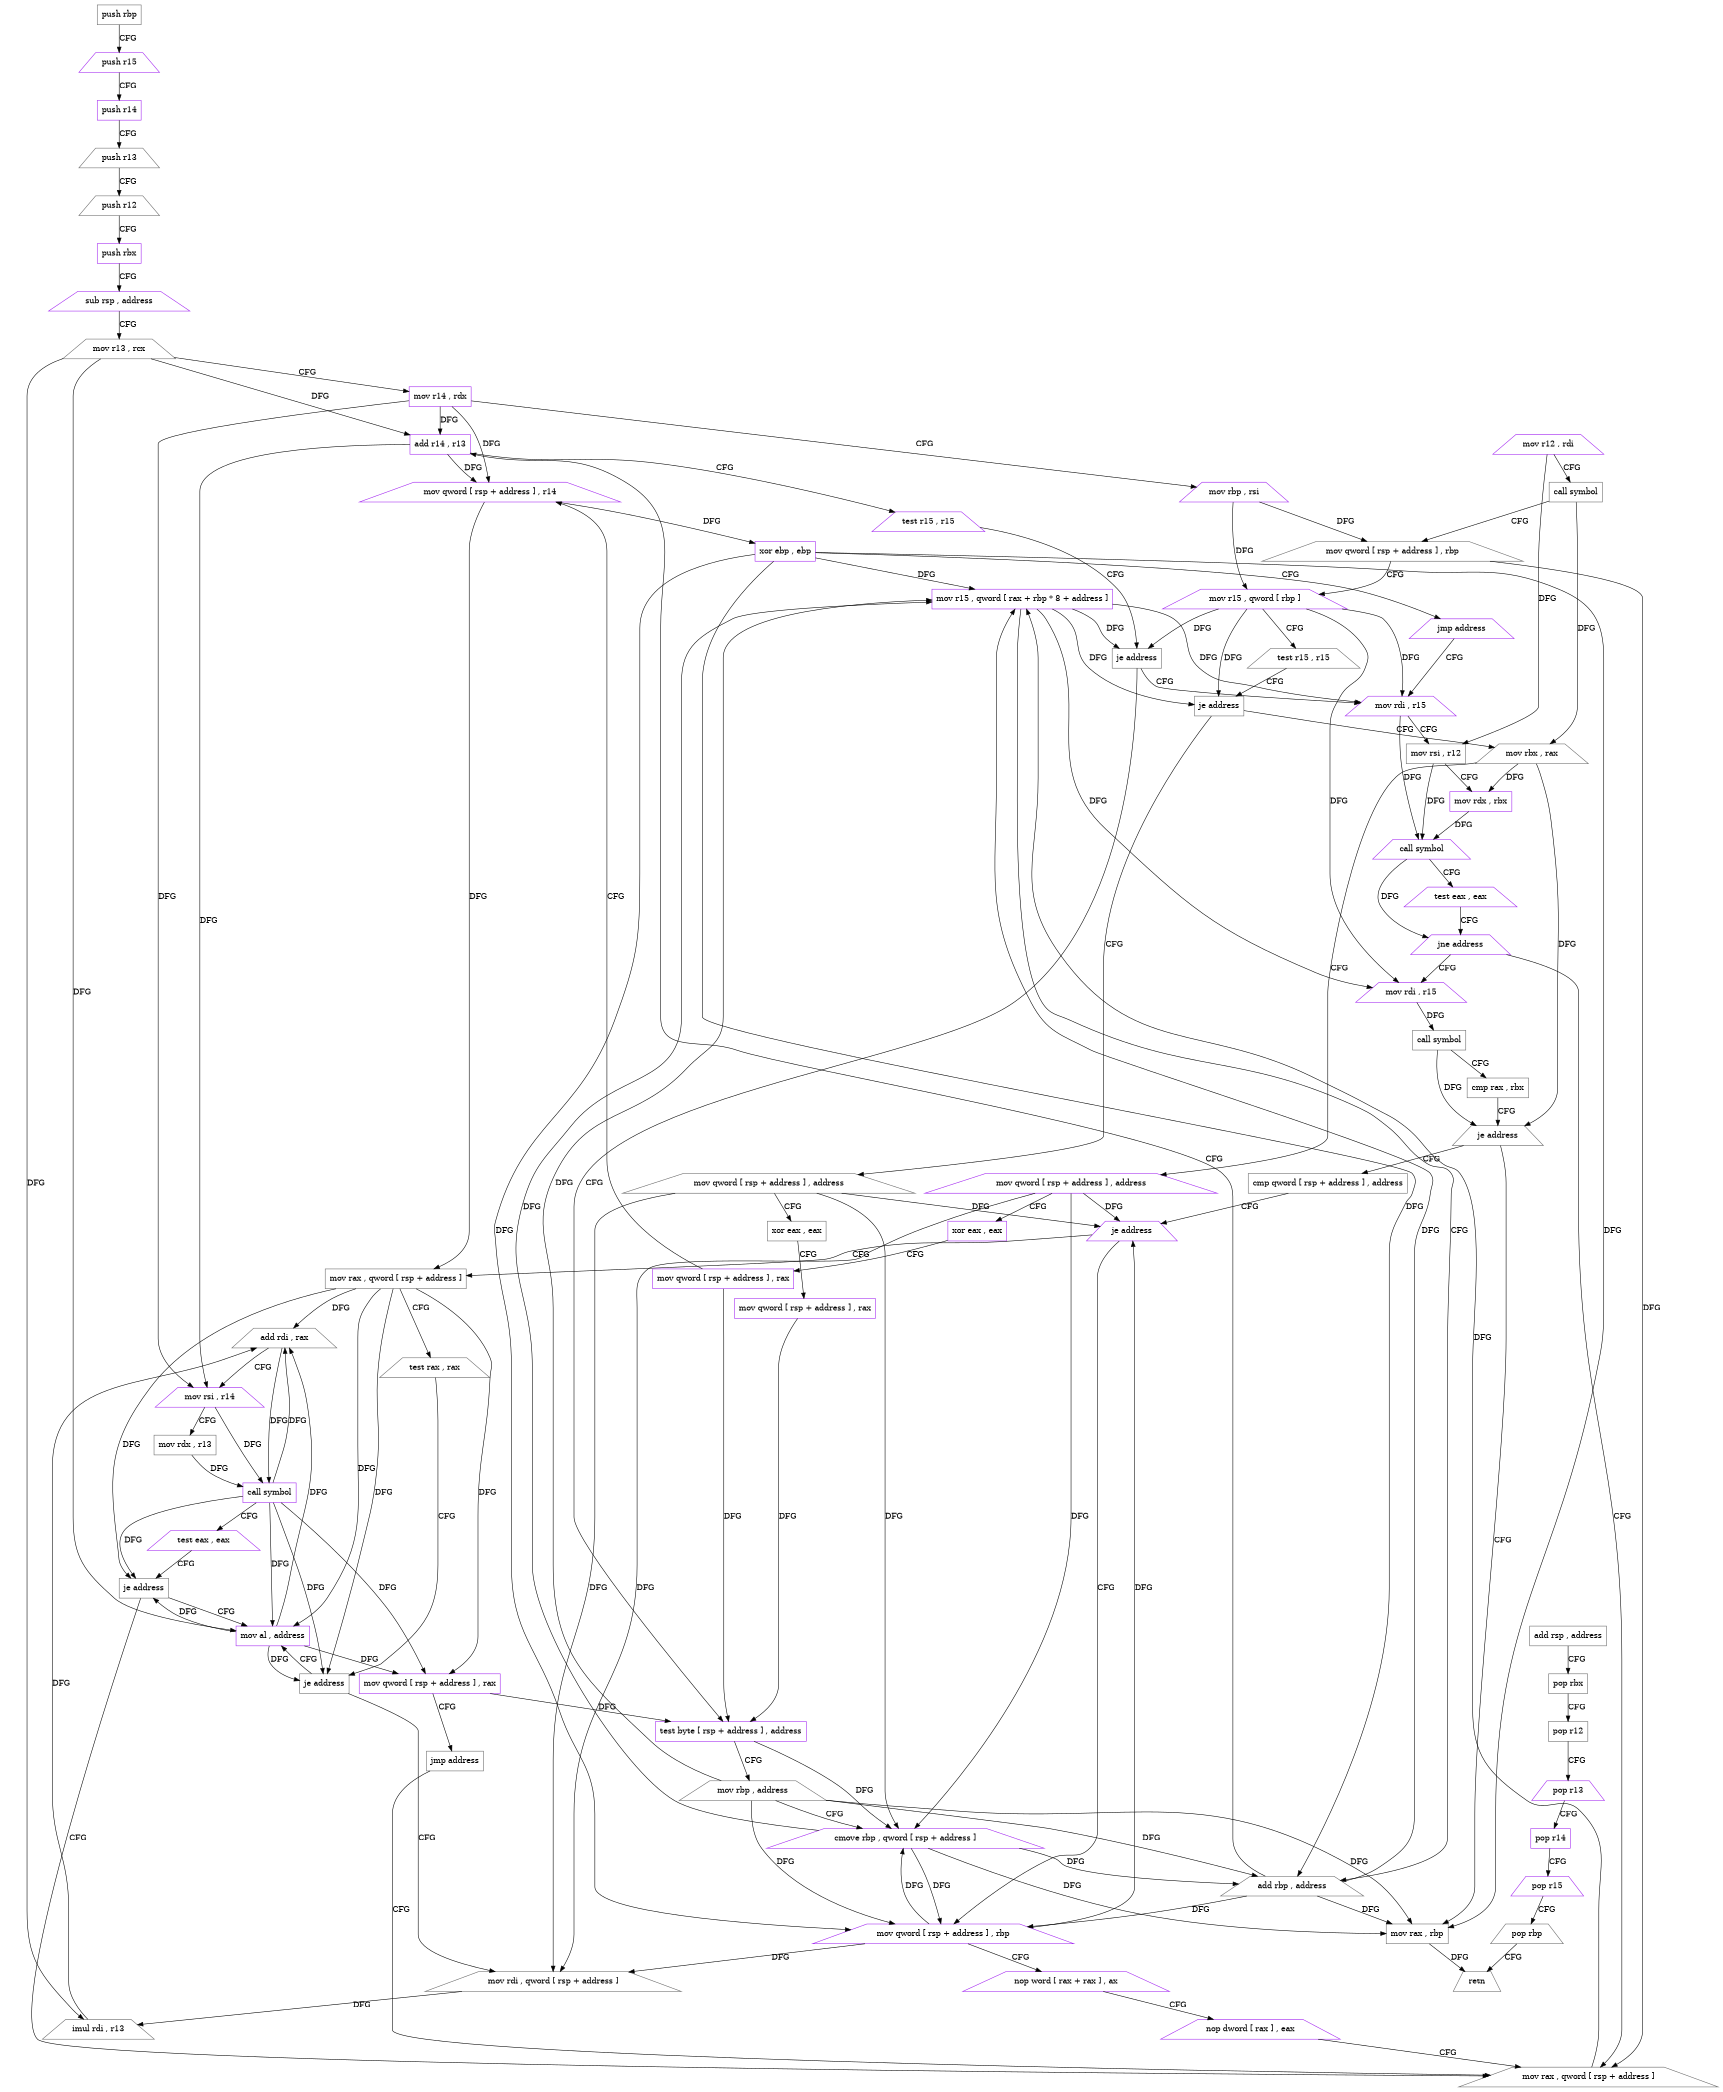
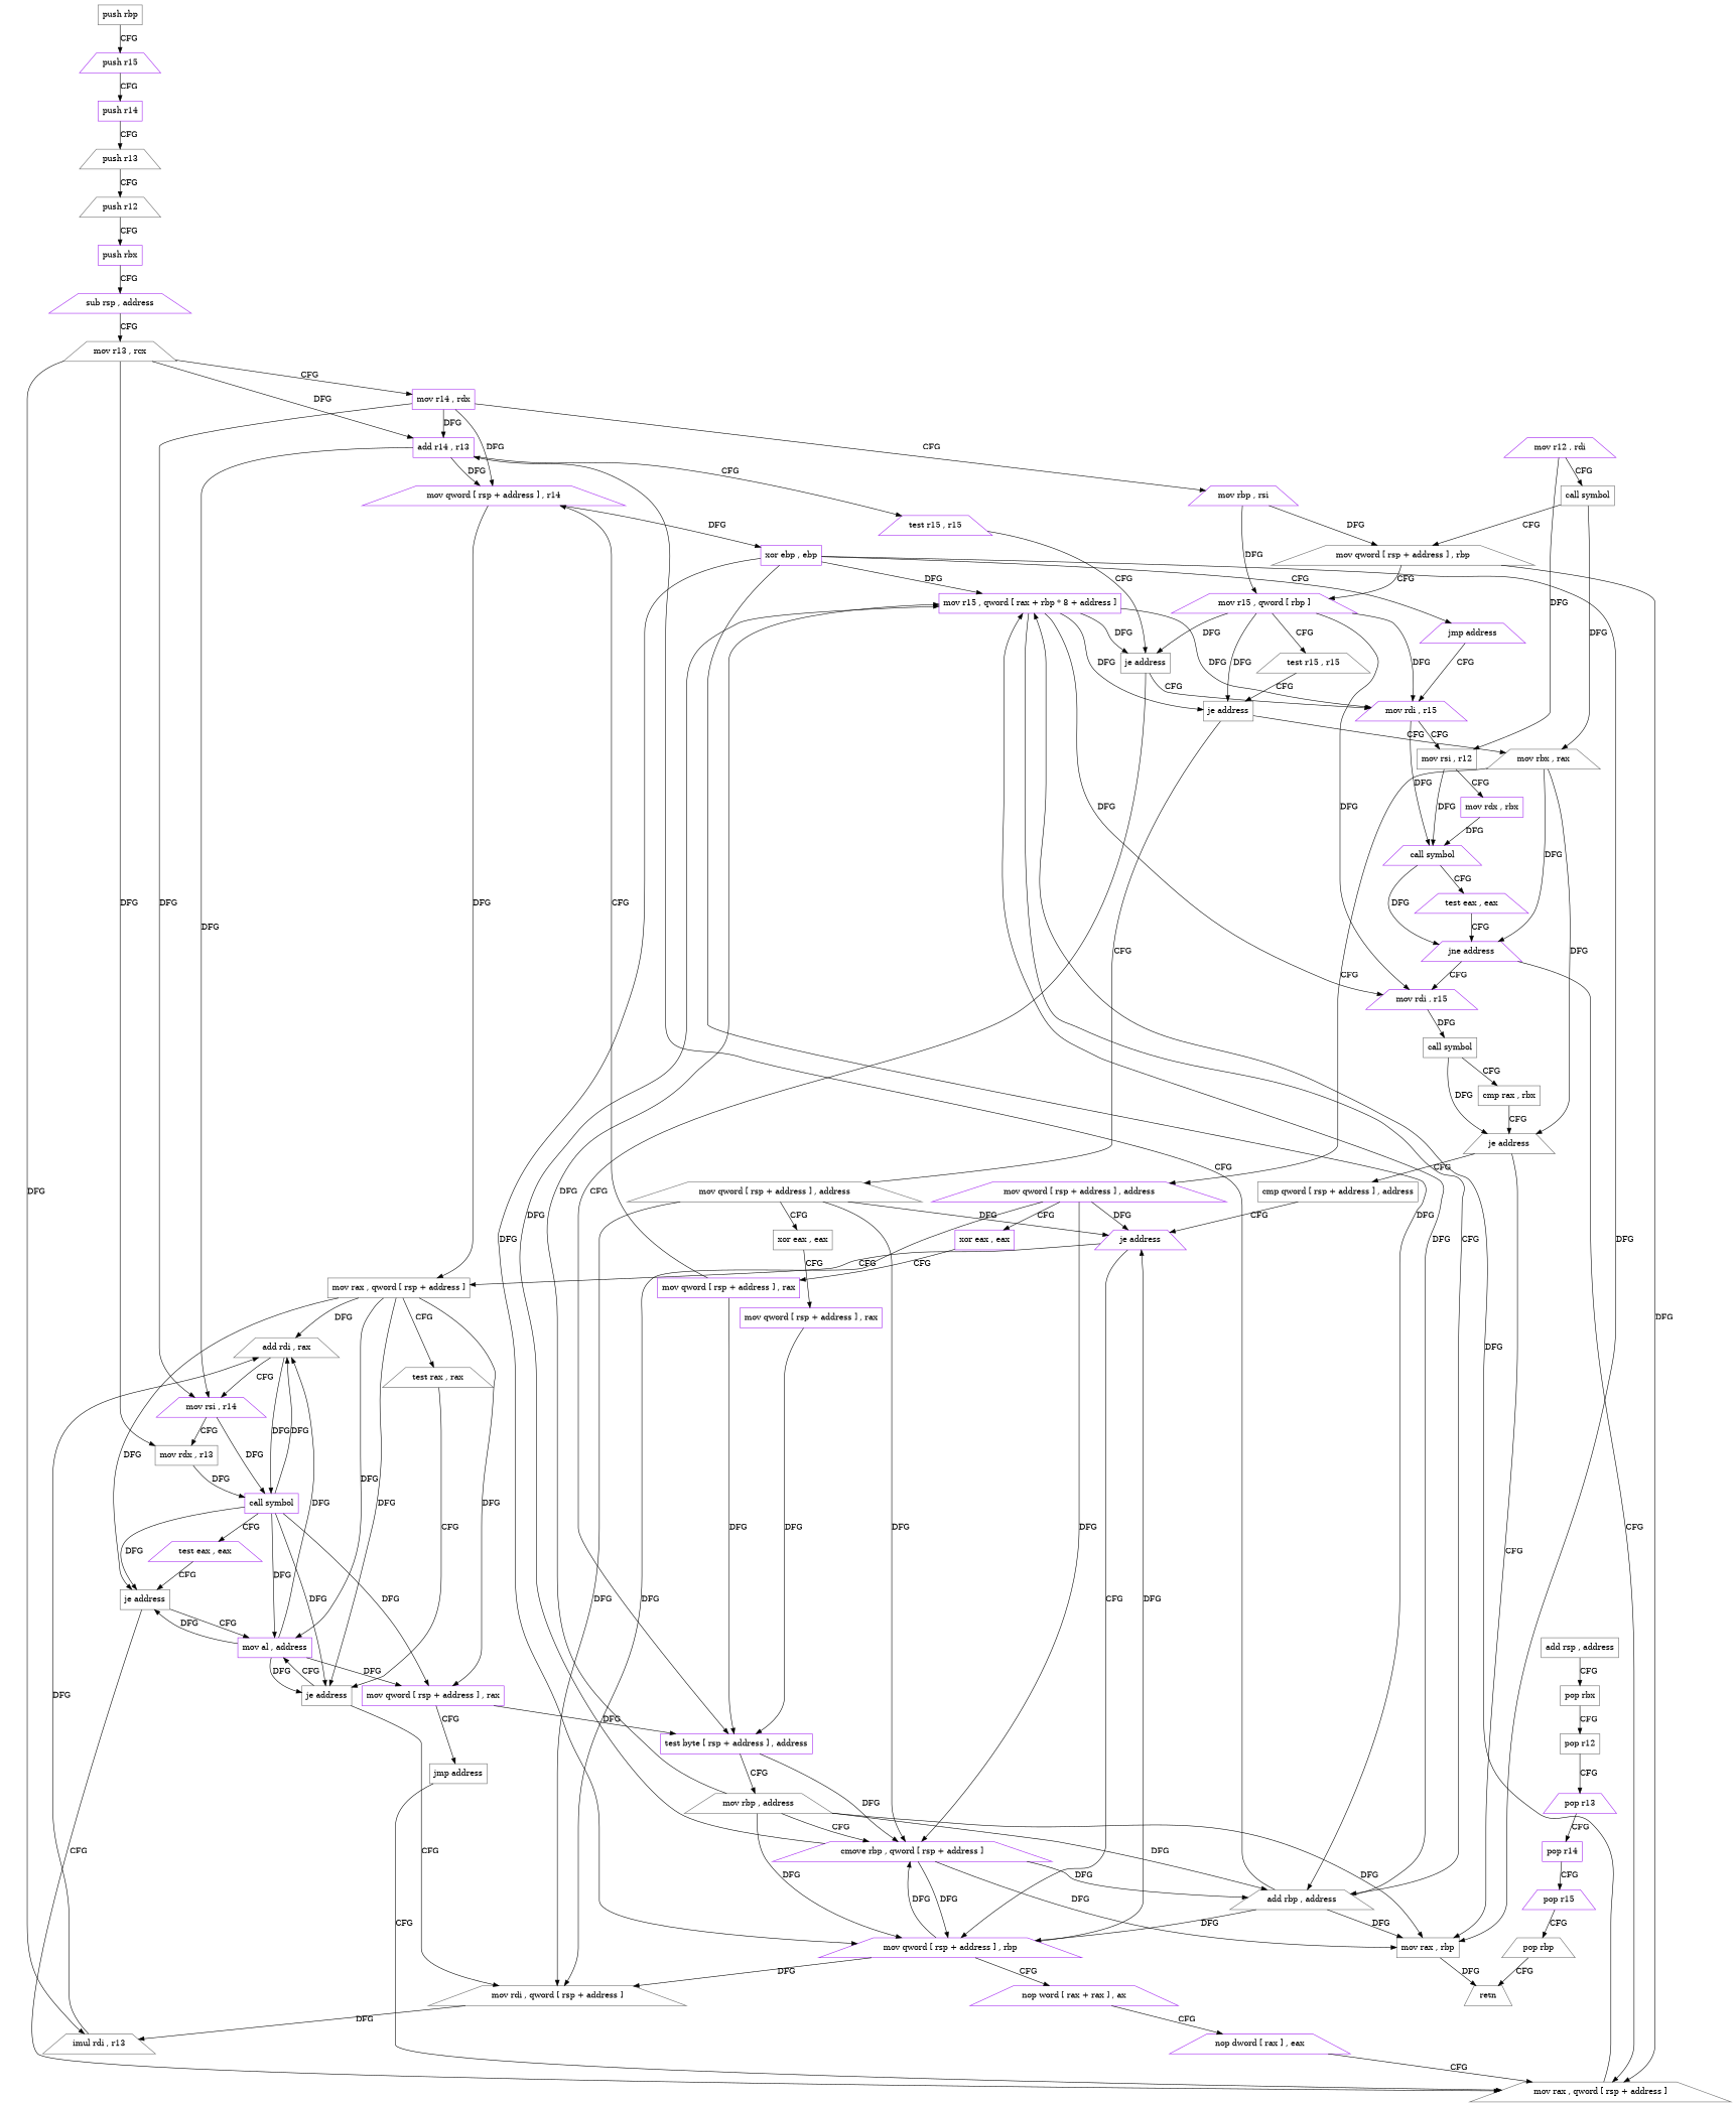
  digraph {
    node [color=purple shape=trapezium]
    n1 [color=gray40 label="push rbp" shape=box]
    n2 [label="push r15"]
    n3 [label="push r14" shape=box]
    n4 [color=gray40 label="push r13"]
    n5 [color=gray40 label="push r12"]
    n6 [label="push rbx" shape=box]
    n7 [label="sub rsp , address"]
    n8 [color=gray40 label="mov r13 , rcx"]
    n9 [label="mov r14 , rdx" shape=box]
    n10 [label="add r14 , r13" shape=box]
    n11 [color=gray40 label="imul rdi , r13"]
    n12 [color=gray40 label="mov rdx , r13" shape=box]
    n13 [label="mov rbp , rsi"]
    n14 [label="mov qword [ rsp + address ] , r14"]
    n15 [label="mov rsi , r14"]
    n16 [label="test r15 , r15"]
    n17 [color=gray40 label="add rdi , rax"]
    n18 [label="call symbol" shape=box]
    n19 [color=gray40 label="mov qword [ rsp + address ] , rbp"]
    n20 [label="mov r15 , qword [ rbp ]"]
    n21 [label="xor ebp , ebp" shape=box]
    n22 [color=gray40 label="mov rax , qword [ rsp + address ]" shape=box]
    n23 [label="mov r12 , rdi"]
    n24 [color=gray40 label="call symbol" shape=box]
    n25 [color=gray40 label="mov rsi , r12" shape=box]
    n26 [color=gray40 label="mov rax , qword [ rsp + address ]"]
    n27 [color=gray40 label="test r15 , r15"]
    n28 [color=gray40 label="je address" shape=box]
    n29 [label="mov rdi , r15"]
    n30 [label="mov rdi , r15"]
    n31 [color=gray40 label="je address" shape=box]
    n32 [color=gray40 label="mov rbx , rax"]
    n33 [label="mov rdx , rbx" shape=box]
    n34 [label="call symbol"]
    n35 [label="mov qword [ rsp + address ] , address"]
    n36 [color=gray40 label="je address"]
    n37 [label="mov r15 , qword [ rax + rbp * 8 + address ]" shape=box]
    n38 [color=gray40 label="mov qword [ rsp + address ] , address"]
    n39 [color=gray40 label="call symbol" shape=box]
    n40 [label="test byte [ rsp + address ] , address" shape=box]
    n41 [color=gray40 label="xor eax , eax" shape=box]
    n42 [label="cmove rbp , qword [ rsp + address ]"]
    n43 [label="je address"]
    n44 [color=gray40 label="mov rdi , qword [ rsp + address ]"]
    n45 [label="mov qword [ rsp + address ] , rax" shape=box]
    n46 [color=gray40 label="add rbp , address"]
    n47 [color=gray40 label="mov rax , rbp" shape=box]
    n48 [label="mov qword [ rsp + address ] , rbp"]
    n49 [label="xor eax , eax" shape=box]
    n50 [color=gray40 label="cmp qword [ rsp + address ] , address" shape=box]
    n51 [color=gray40 label="mov rbp , address"]
    n52 [label="mov qword [ rsp + address ] , rax" shape=box]
    n53 [label="jmp address"]
    n54 [color=gray40 label="test rax , rax"]
    n55 [color=gray40 label="je address" shape=box]
    n56 [label="mov al , address" shape=box]
    n57 [label="mov qword [ rsp + address ] , rax" shape=box]
    n58 [color=gray40 label="je address" shape=box]
    n59 [color=gray40 label=retn]
    n60 [label="nop word [ rax + rax ] , ax"]
    n61 [label="test eax , eax"]
    n62 [label="jne address"]
    n63 [color=gray40 label="cmp rax , rbx" shape=box]
    n64 [color=gray40 label="add rsp , address" shape=box]
    n65 [color=gray40 label="pop rbx" shape=box]
    n66 [color=gray40 label="pop r12" shape=box]
    n67 [label="pop r13"]
    n68 [label="pop r14" shape=box]
    n69 [label="pop r15"]
    n70 [color=gray40 label="pop rbp"]
    n71 [label="nop dword [ rax ] , eax"]
    n72 [color=gray40 label="jmp address" shape=box]
    n73 [label="test eax , eax"]
    n1 -> n2 [label=CFG]
    n2 -> n3 [label=CFG]
    n3 -> n4 [label=CFG]
    n4 -> n5 [label=CFG]
    n5 -> n6 [label=CFG]
    n6 -> n7 [label=CFG]
    n7 -> n8 [label=CFG]
    n8 -> n9 [label=CFG]
    n8 -> n10 [label=DFG]
    n8 -> n11 [label=DFG]
-   n8 -> n56 [label=DFG]
+   n8 -> n12 [label=DFG]
    n9 -> n10 [label=DFG]
    n9 -> n13 [label=CFG]
    n9 -> n14 [label=DFG]
    n9 -> n15 [label=DFG]
    n10 -> n14 [label=DFG]
    n10 -> n15 [label=DFG]
    n10 -> n16 [label=CFG]
    n11 -> n17 [label=DFG]
    n12 -> n18 [label=DFG]
    n13 -> n19 [label=DFG]
    n13 -> n20 [label=DFG]
    n14 -> n21 [label=DFG]
    n14 -> n22 [label=DFG]
    n15 -> n12 [label=CFG]
    n15 -> n18 [label=DFG]
    n16 -> n31 [label=CFG]
    n17 -> n15 [label=CFG]
    n17 -> n18 [label=DFG]
    n18 -> n17 [label=DFG]
    n18 -> n55 [label=DFG]
    n18 -> n56 [label=DFG]
    n18 -> n57 [label=DFG]
    n18 -> n58 [label=DFG]
    n18 -> n73 [label=CFG]
    n19 -> n20 [label=CFG]
    n19 -> n26 [label=DFG]
    n20 -> n27 [label=CFG]
    n20 -> n28 [label=DFG]
    n20 -> n29 [label=DFG]
    n20 -> n30 [label=DFG]
    n20 -> n31 [label=DFG]
    n21 -> n37 [label=DFG]
    n21 -> n46 [label=DFG]
    n21 -> n47 [label=DFG]
    n21 -> n48 [label=DFG]
    n21 -> n53 [label=CFG]
    n22 -> n17 [label=DFG]
    n22 -> n54 [label=CFG]
    n22 -> n55 [label=DFG]
    n22 -> n56 [label=DFG]
    n22 -> n57 [label=DFG]
    n22 -> n58 [label=DFG]
    n23 -> n24 [label=CFG]
    n23 -> n25 [label=DFG]
    n24 -> n19 [label=CFG]
    n24 -> n32 [label=DFG]
    n25 -> n33 [label=CFG]
    n25 -> n34 [label=DFG]
    n26 -> n37 [label=DFG]
    n27 -> n28 [label=CFG]
    n28 -> n32 [label=CFG]
    n28 -> n38 [label=CFG]
    n29 -> n25 [label=CFG]
    n29 -> n34 [label=DFG]
    n30 -> n39 [label=DFG]
    n31 -> n29 [label=CFG]
    n31 -> n40 [label=CFG]
-   n32 -> n33 [label=DFG]
+   n32 -> n62 [label=DFG]
    n32 -> n35 [label=CFG]
    n32 -> n36 [label=DFG]
    n33 -> n34 [label=DFG]
    n34 -> n61 [label=CFG]
    n34 -> n62 [label=DFG]
    n35 -> n42 [label=DFG]
    n35 -> n43 [label=DFG]
    n35 -> n44 [label=DFG]
    n35 -> n49 [label=CFG]
    n36 -> n47 [label=CFG]
    n36 -> n50 [label=CFG]
    n37 -> n28 [label=DFG]
    n37 -> n29 [label=DFG]
    n37 -> n30 [label=DFG]
    n37 -> n31 [label=DFG]
    n37 -> n46 [label=CFG]
    n38 -> n41 [label=CFG]
    n38 -> n42 [label=DFG]
    n38 -> n43 [label=DFG]
    n38 -> n44 [label=DFG]
    n39 -> n36 [label=DFG]
    n39 -> n63 [label=CFG]
    n40 -> n42 [label=DFG]
    n40 -> n51 [label=CFG]
    n41 -> n45 [label=CFG]
    n42 -> n37 [label=DFG]
    n42 -> n46 [label=DFG]
    n42 -> n47 [label=DFG]
    n42 -> n48 [label=DFG]
    n43 -> n22 [label=CFG]
    n43 -> n48 [label=CFG]
    n44 -> n11 [label=DFG]
    n45 -> n40 [label=DFG]
    n46 -> n10 [label=CFG]
    n46 -> n37 [label=DFG]
    n46 -> n47 [label=DFG]
    n46 -> n48 [label=DFG]
    n47 -> n59 [label=DFG]
    n48 -> n42 [label=DFG]
    n48 -> n43 [label=DFG]
    n48 -> n44 [label=DFG]
    n48 -> n60 [label=CFG]
    n49 -> n52 [label=CFG]
    n50 -> n43 [label=CFG]
    n51 -> n37 [label=DFG]
    n51 -> n42 [label=CFG]
    n51 -> n46 [label=DFG]
    n51 -> n47 [label=DFG]
    n51 -> n48 [label=DFG]
    n52 -> n14 [label=CFG]
    n52 -> n40 [label=DFG]
    n53 -> n29 [label=CFG]
    n54 -> n55 [label=CFG]
    n55 -> n44 [label=CFG]
    n55 -> n56 [label=CFG]
    n56 -> n17 [label=DFG]
    n56 -> n55 [label=DFG]
    n56 -> n57 [label=DFG]
    n56 -> n58 [label=DFG]
    n57 -> n40 [label=DFG]
    n57 -> n72 [label=CFG]
    n58 -> n26 [label=CFG]
    n58 -> n56 [label=CFG]
    n60 -> n71 [label=CFG]
    n61 -> n62 [label=CFG]
    n62 -> n26 [label=CFG]
    n62 -> n30 [label=CFG]
    n63 -> n36 [label=CFG]
    n64 -> n65 [label=CFG]
    n65 -> n66 [label=CFG]
    n66 -> n67 [label=CFG]
    n67 -> n68 [label=CFG]
    n68 -> n69 [label=CFG]
    n69 -> n70 [label=CFG]
    n70 -> n59 [label=CFG]
    n71 -> n26 [label=CFG]
    n72 -> n26 [label=CFG]
    n73 -> n58 [label=CFG]
  }
